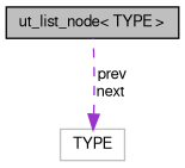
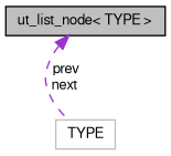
  digraph {
    node [fontname=FreeSans fontsize=10 shape=record]
    n1 [color=black fillcolor=grey75 fontcolor=black height=0.2 label="ut_list_node\< TYPE \>" style=filled width=0.4]
    n2 [color=grey75 height=0.2 label=TYPE width=0.4]
-   n2 -> n1 [color=darkorchid3 dir=back fontname=FreeSans fontsize=10 label=" prev\nnext" labelfontname=FreeSans labelfontsize=10 style=dashed]
+   n1 -> n2 [color=darkorchid3 dir=back fontname=FreeSans fontsize=10 label=" prev\nnext" labelfontname=FreeSans labelfontsize=10 style=dashed]
  }
